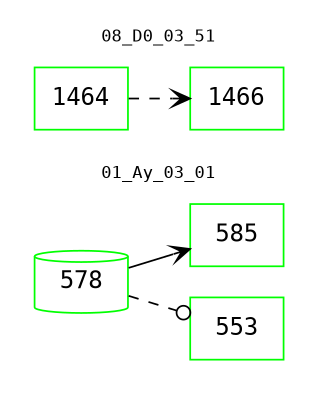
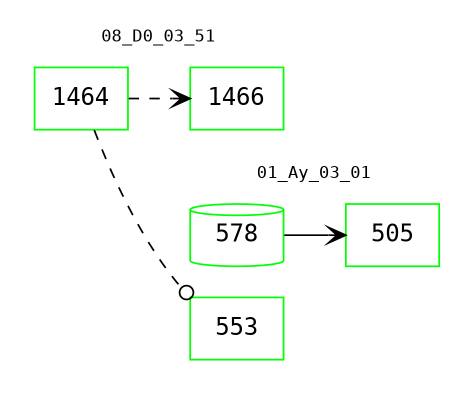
  digraph {
    fontname="DejaVu Sans Mono"
    rankdir=LR
    node [color=green fontname="DejaVu Sans Mono" shape=box]
    edge [arrowhead=vee color=black fontname="DejaVu Sans Mono" style=dashed]
    n1 [label=578 shape=cylinder]
    n2 [label=553]
-   n3 [label=585]
+   n3 [label=505]
    n4 [label=1464]
    n5 [label=1466]
    subgraph cluster_1 {
      color=white
      fontsize=10
      label="01_Ay_03_01"
      n1
      n2
      n3
    }
    subgraph cluster_2 {
      color=white
      fontsize=10
      label="08_D0_03_51"
      n4
      n5
    }
-   n1 -> n2 [arrowhead=odot]
+   n4 -> n2 [arrowhead=odot]
    n1 -> n3 [style=solid]
    n4 -> n5
  }
